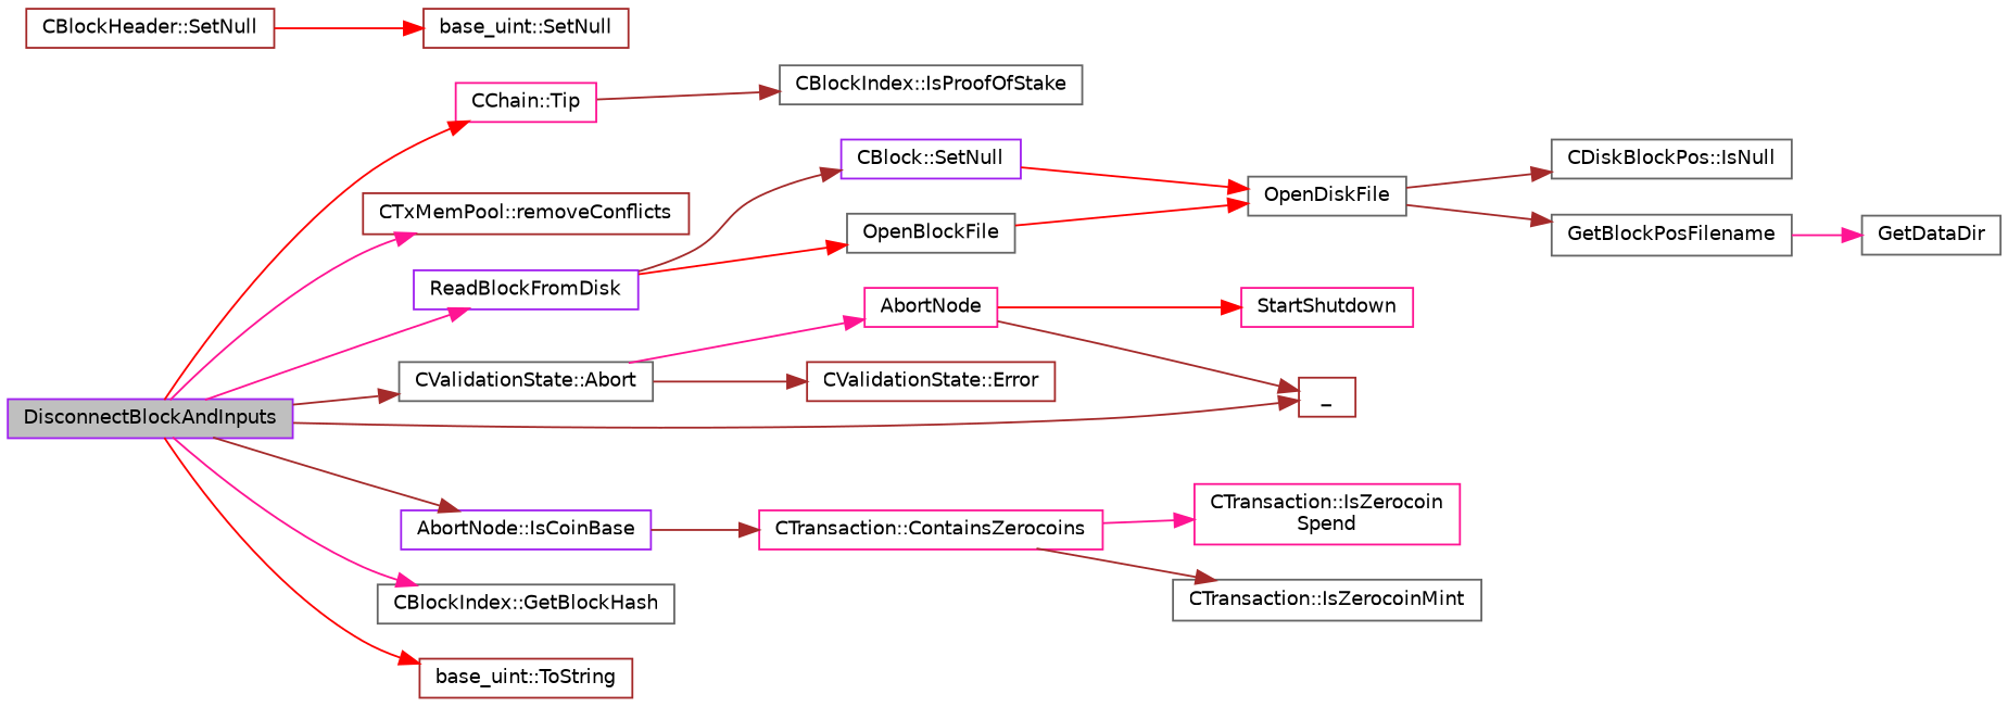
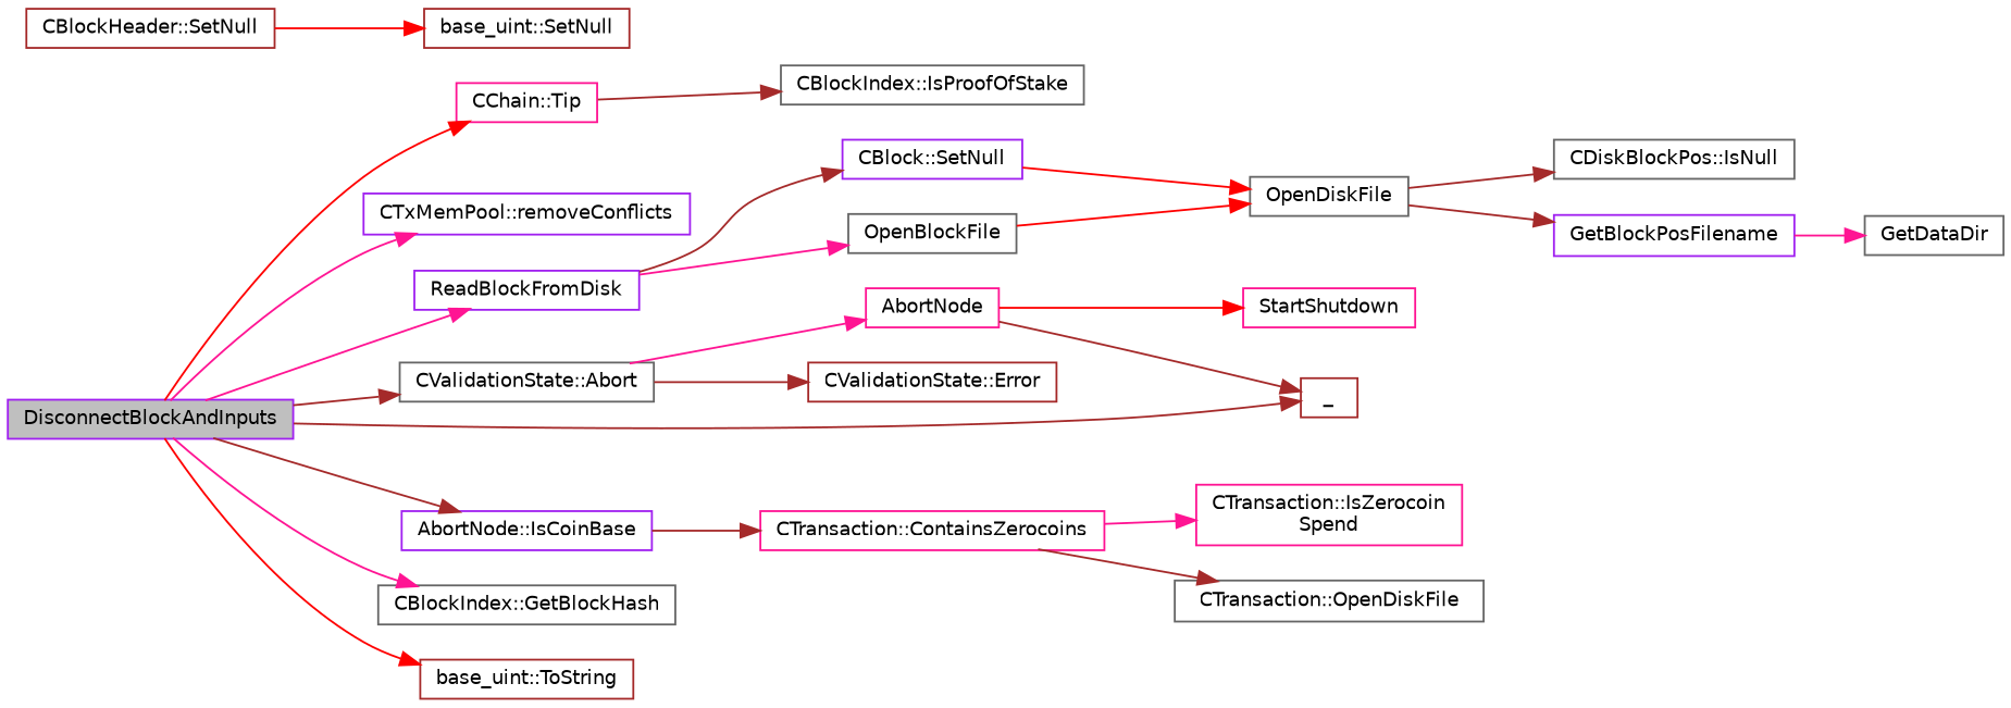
  digraph {
    rankdir=LR
    node [color=gray40 fillcolor=white fontname=Helvetica fontsize=10 shape=record style=filled]
    edge [color=brown fontname=Helvetica fontsize=10 labelfontname=Helvetica labelfontsize=10 style=solid]
    n1 [color=purple fillcolor=grey75 fontcolor=black height=0.2 label=DisconnectBlockAndInputs width=0.4]
    n2 [color=deeppink height=0.2 label="CChain::Tip" width=0.4]
-   n3 [color=brown height=0.2 label="CTxMemPool::removeConflicts" width=0.4]
+   n3 [color=purple height=0.2 label="CTxMemPool::removeConflicts" width=0.4]
    n4 [color=purple height=0.2 label=ReadBlockFromDisk width=0.4]
    n5 [height=0.2 label="CValidationState::Abort" width=0.4]
    n6 [color=brown height=0.2 label=_ width=0.4]
    n7 [color=purple height=0.2 label="AbortNode::IsCoinBase" width=0.4]
    n8 [height=0.2 label="CBlockIndex::GetBlockHash" width=0.4]
    n9 [color=brown height=0.2 label="base_uint::ToString" width=0.4]
    n10 [height=0.2 label="CBlockIndex::IsProofOfStake" width=0.4]
    n11 [color=purple height=0.2 label="CBlock::SetNull" width=0.4]
    n12 [height=0.2 label=OpenBlockFile width=0.4]
    n13 [color=deeppink height=0.2 label=AbortNode width=0.4]
    n14 [color=brown height=0.2 label="CValidationState::Error" width=0.4]
    n15 [color=deeppink height=0.2 label="CTransaction::ContainsZerocoins" width=0.4]
    n16 [height=0.2 label=OpenDiskFile width=0.4]
    n17 [color=brown height=0.2 label="CBlockHeader::SetNull" width=0.4]
    n18 [color=brown height=0.2 label="base_uint::SetNull" width=0.4]
    n19 [height=0.2 label="CDiskBlockPos::IsNull" width=0.4]
-   n20 [height=0.2 label=GetBlockPosFilename width=0.4]
+   n20 [color=purple height=0.2 label=GetBlockPosFilename width=0.4]
    n21 [height=0.2 label=GetDataDir width=0.4]
    n22 [color=deeppink height=0.2 label=StartShutdown width=0.4]
    n23 [color=deeppink height=0.2 label="CTransaction::IsZerocoin\lSpend" width=0.4]
-   n24 [height=0.2 label="CTransaction::IsZerocoinMint" width=0.4]
+   n24 [height=0.2 label="CTransaction::OpenDiskFile" width=0.4]
    n1 -> n2 [color=red]
    n1 -> n3 [color=deeppink]
    n1 -> n4 [color=deeppink]
    n1 -> n5
    n1 -> n6
    n1 -> n7
    n1 -> n8 [color=deeppink]
    n1 -> n9 [color=red]
    n2 -> n10
    n4 -> n11
-   n4 -> n12 [color=red]
+   n4 -> n12 [color=deeppink]
    n5 -> n13 [color=deeppink]
    n5 -> n14
    n7 -> n15
    n11 -> n16 [color=red]
    n12 -> n16 [color=red]
    n13 -> n6
    n13 -> n22 [color=red]
    n15 -> n23 [color=deeppink]
    n15 -> n24
    n16 -> n19
    n16 -> n20
    n17 -> n18 [color=red]
    n20 -> n21 [color=deeppink]
  }
